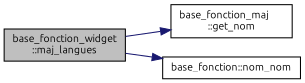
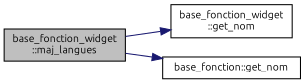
  digraph {
    fontname=Ubuntu
    rankdir=LR
    node [color=black fillcolor=white fontname=Ubuntu fontsize=10 shape=record style=filled]
    edge [color=midnightblue fontname=Ubuntu fontsize=10 labelfontname=Helvetica labelfontsize=10 style=solid]
    n1 [fillcolor=grey75 fontcolor=black height=0.2 label="base_fonction_widget\l::maj_langues" width=0.4]
-   n2 [height=0.2 label="base_fonction_maj\l::get_nom" width=0.4]
-   n3 [height=0.2 label="base_fonction::nom_nom" width=0.4]
+   n2 [height=0.2 label="base_fonction_widget\l::get_nom" width=0.4]
+   n3 [height=0.2 label="base_fonction::get_nom" width=0.4]
    n1 -> n2
    n1 -> n3
  }
